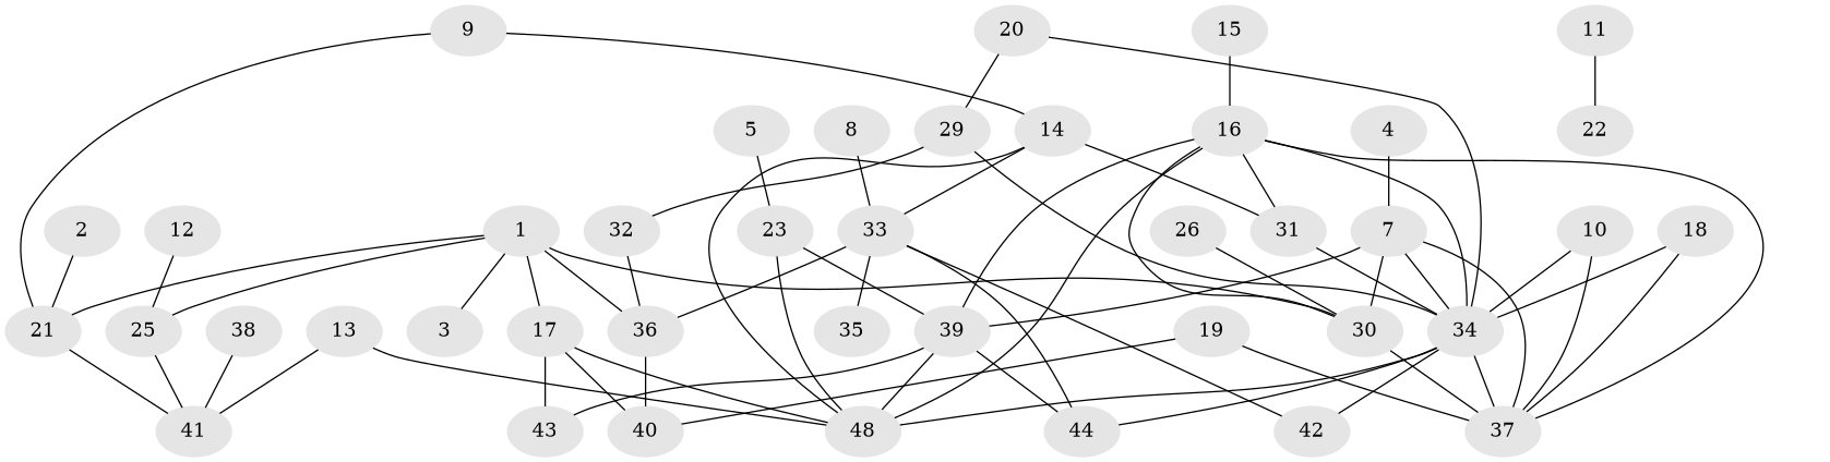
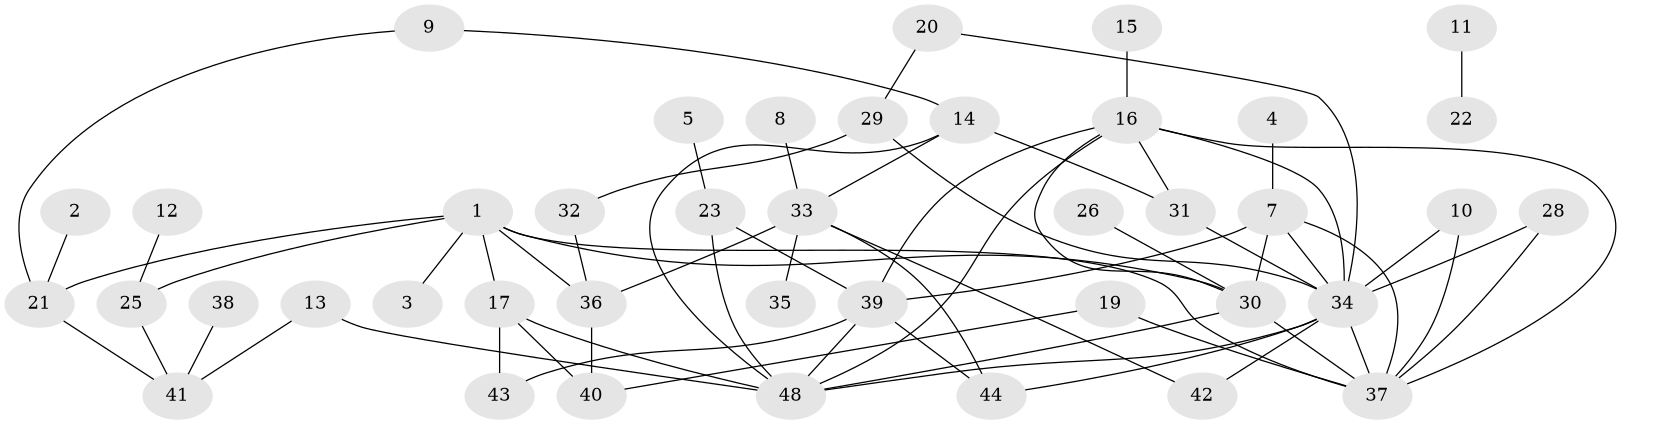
  graph {
    node [color=gray90 style=filled]
    edge [weight=1.0]
    1
    3
    17
    21
    25
    30
    36
    37
    n9 [label=48]
    40
    43
    41
    2
    4
    7
    34
    39
    5
    23
    42
    44
    8
    33
    35
    9
    14
    31
    10
    11
    22
    12
    13
    15
    16
    19
    20
    29
    32
    26
-   28 [label=18]
+   28
    38
    1 -- 3
    1 -- 17
    1 -- 21
    1 -- 25
    1 -- 30
    1 -- 36
+   1 -- 37
    17 -- n9
    17 -- 40
    17 -- 43
    21 -- 41
    25 -- 41
    30 -- 37
+   30 -- n9
    36 -- 40
    2 -- 21
    4 -- 7
    7 -- 30
    7 -- 37
    7 -- 34
    7 -- 39
    34 -- 37
    34 -- n9
    34 -- 42
    34 -- 44
    39 -- n9
    39 -- 43
    39 -- 44
    5 -- 23
    23 -- n9
    23 -- 39
    8 -- 33
    33 -- 36
    33 -- 42
    33 -- 44
    33 -- 35
    9 -- 21
    9 -- 14
    14 -- n9
    14 -- 33
    14 -- 31
    31 -- 34
    10 -- 37
    10 -- 34
    11 -- 22
    12 -- 25
    13 -- n9
    13 -- 41
    15 -- 16
    16 -- 30
    16 -- 37
    16 -- n9
    16 -- 34
    16 -- 39
    16 -- 31
    19 -- 37
    19 -- 40
    20 -- 34
    20 -- 29
    29 -- 34
    29 -- 32
    32 -- 36
    26 -- 30
    28 -- 37
    28 -- 34
    38 -- 41
  }
